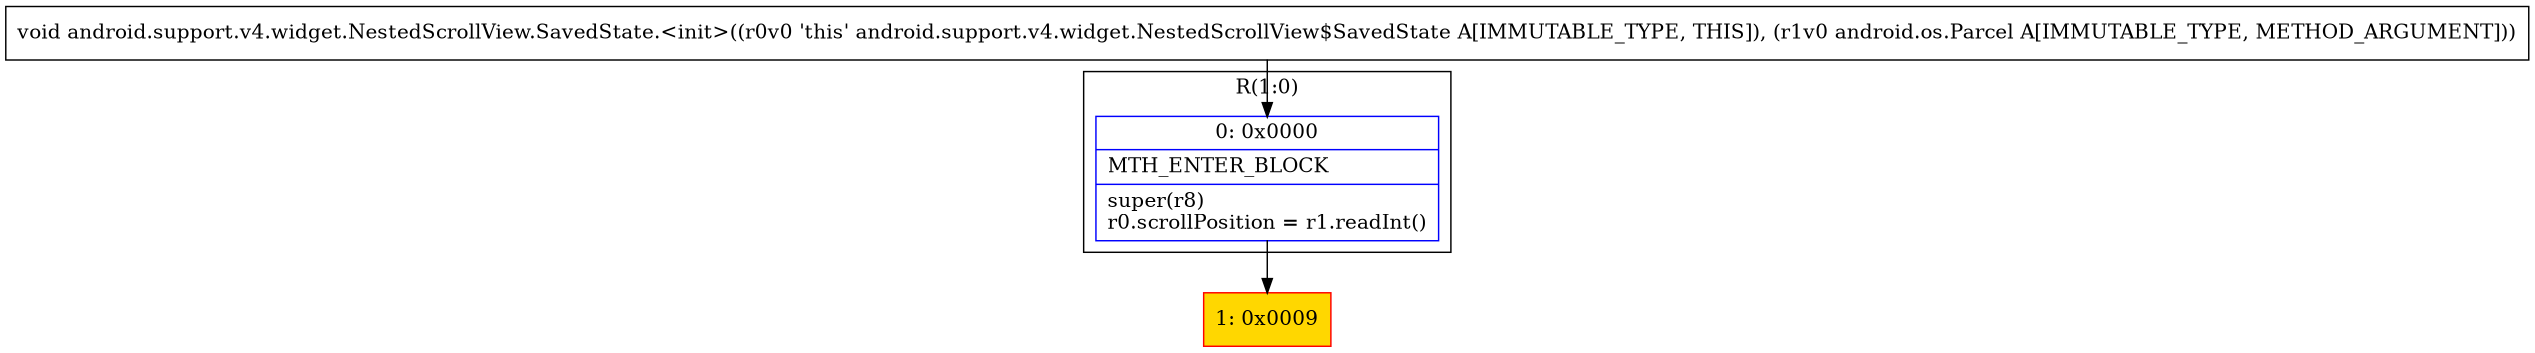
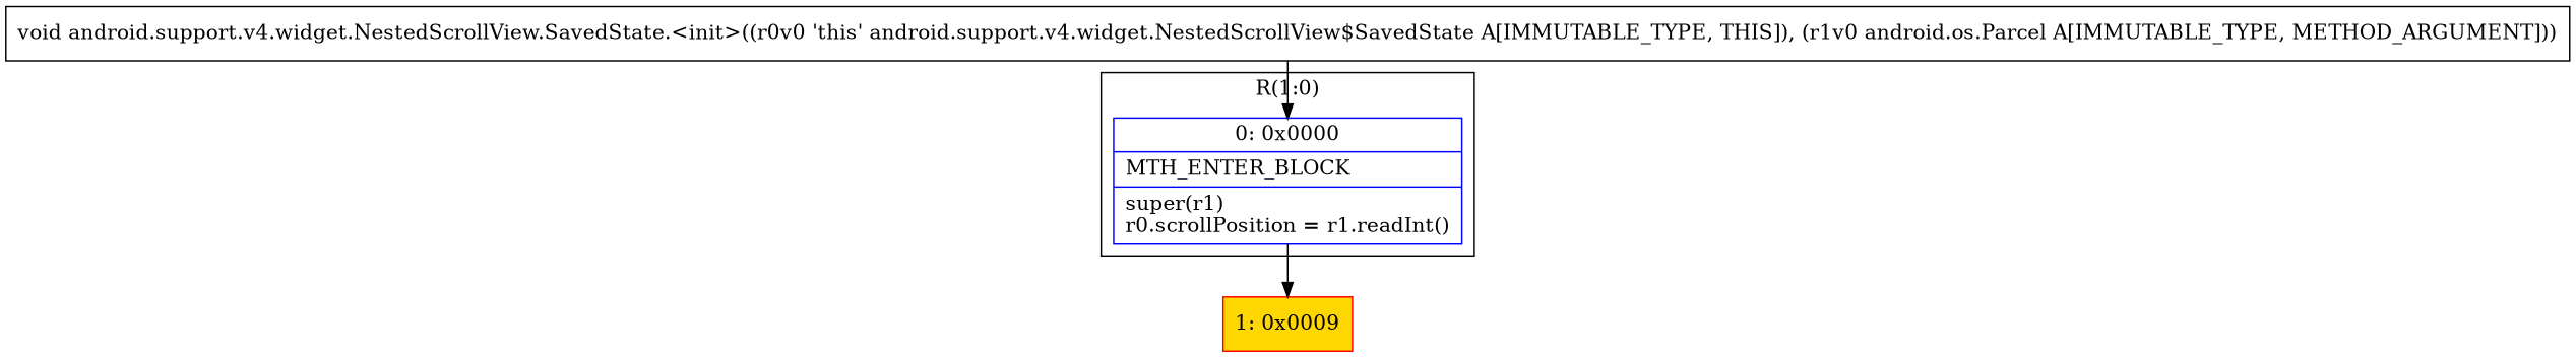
  digraph {
    node [shape=record style=filled fillcolor=white]
-   n1 [color=blue label="{0\:\ 0x0000|MTH_ENTER_BLOCK\l|super(r8)\lr0.scrollPosition = r1.readInt()\l}"]
+   n1 [color=blue label="{0\:\ 0x0000|MTH_ENTER_BLOCK\l|super(r1)\lr0.scrollPosition = r1.readInt()\l}"]
    n2 [color=red label="{1\:\ 0x0009}" fillcolor=gold]
    n3 [label="{void android.support.v4.widget.NestedScrollView.SavedState.\<init\>((r0v0 'this' android.support.v4.widget.NestedScrollView$SavedState A[IMMUTABLE_TYPE, THIS]), (r1v0 android.os.Parcel A[IMMUTABLE_TYPE, METHOD_ARGUMENT])) }"]
    subgraph cluster_1 {
      label="R(1:0)"
      n1
    }
    n1 -> n2
    n3 -> n1
  }
